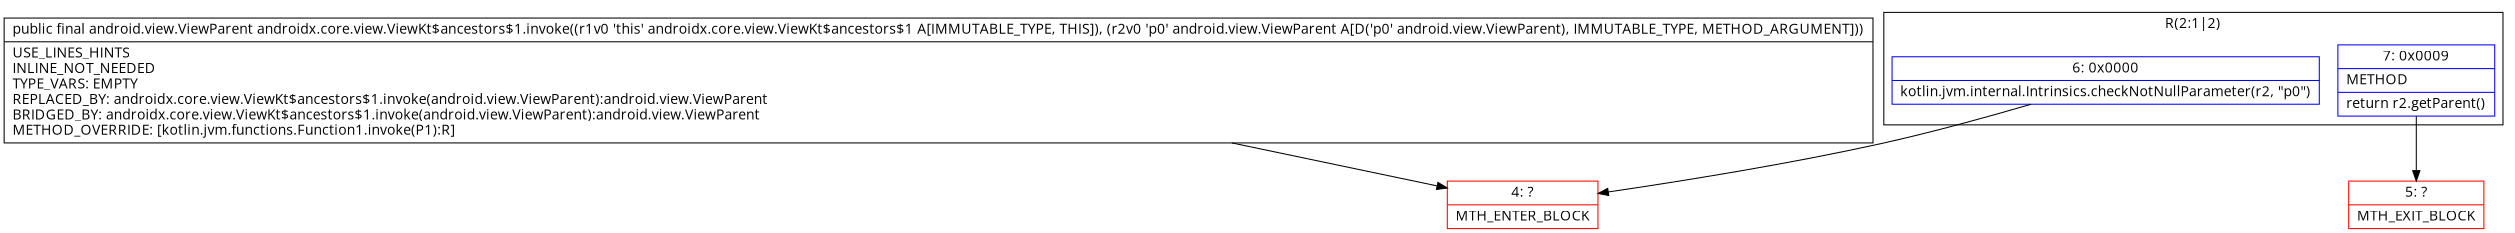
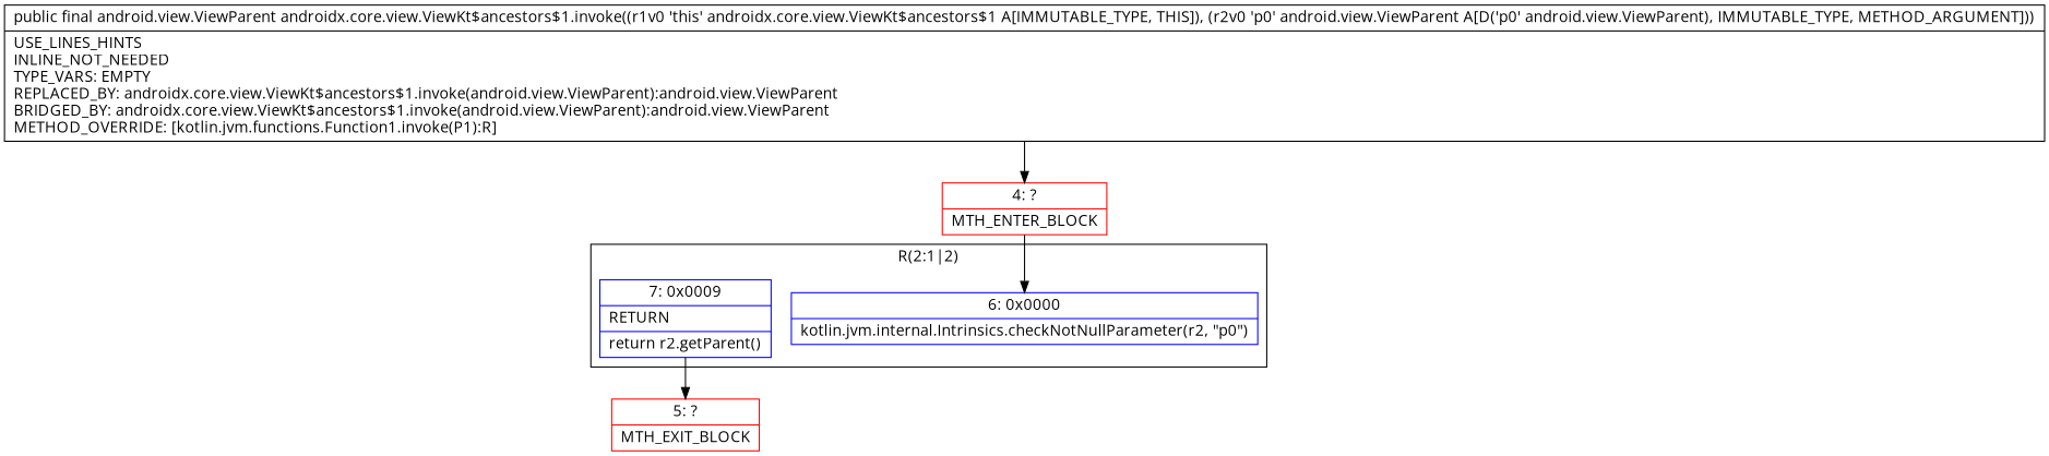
  digraph {
    fontname="Open Sans"
    node [color=blue fontname="Open Sans" shape=record]
    edge [fontname="Open Sans"]
    n1 [label="{6\:\ 0x0000|kotlin.jvm.internal.Intrinsics.checkNotNullParameter(r2, \"p0\")\l}"]
-   n2 [label="{7\:\ 0x0009|METHOD\l|return r2.getParent()\l}"]
+   n2 [label="{7\:\ 0x0009|RETURN\l|return r2.getParent()\l}"]
    n3 [color=red label="{5\:\ ?|MTH_EXIT_BLOCK\l}"]
    n4 [color=red label="{4\:\ ?|MTH_ENTER_BLOCK\l}"]
    n5 [label="{public final android.view.ViewParent androidx.core.view.ViewKt$ancestors$1.invoke((r1v0 'this' androidx.core.view.ViewKt$ancestors$1 A[IMMUTABLE_TYPE, THIS]), (r2v0 'p0' android.view.ViewParent A[D('p0' android.view.ViewParent), IMMUTABLE_TYPE, METHOD_ARGUMENT]))  | USE_LINES_HINTS\lINLINE_NOT_NEEDED\lTYPE_VARS: EMPTY\lREPLACED_BY: androidx.core.view.ViewKt$ancestors$1.invoke(android.view.ViewParent):android.view.ViewParent\lBRIDGED_BY: androidx.core.view.ViewKt$ancestors$1.invoke(android.view.ViewParent):android.view.ViewParent\lMETHOD_OVERRIDE: [kotlin.jvm.functions.Function1.invoke(P1):R]\l}" color=""]
    subgraph cluster_1 {
      label="R(2:1|2)"
      n1
      n2
    }
    n2 -> n3
-   n1 -> n4
+   n4 -> n1
    n5 -> n4
  }
